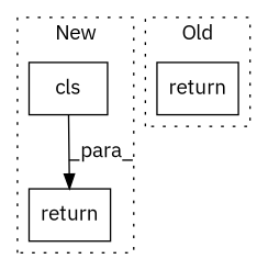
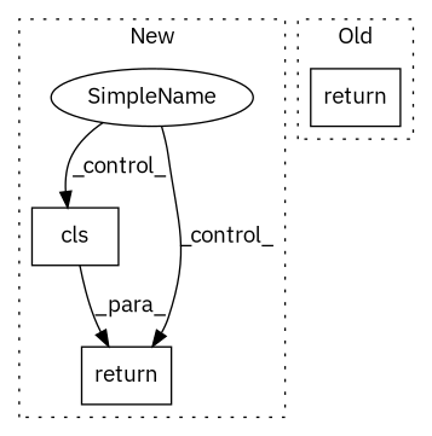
  digraph {
    fontname="IBM Plex Sans"
    node [a=41 l=7 shape=box fontname="IBM Plex Sans"]
    edge [fontname="IBM Plex Sans"]
    n1 [a=32 l=5 label=cls s=1962]
    n2 [label=return s=1955]
+   n3 [a=42 label=SimpleName shape=ellipse l=""]
    n4 [label=return s=1934]
    subgraph cluster_1 {
      label=New
      style=dotted
      n1
      n2
+     n3
    }
    subgraph cluster_2 {
      label=Old
      style=dotted
      n4
    }
    n1 -> n2 [label=_para_]
+   n3 -> n1 [label=_control_]
+   n3 -> n2 [label=_control_]
  }
